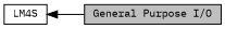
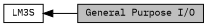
  digraph {
    rankdir=LR
    fontname="IBM Plex Mono"
    node [color=black fontname="IBM Plex Mono" fontsize=10 shape=record style=filled]
    n1 [fillcolor=grey75 fontcolor=black height=0.2 label="General Purpose I/O" width=0.4]
-   n2 [fillcolor=white height=0.2 label=LM4S width=0.4]
+   n2 [fillcolor=white height=0.2 label=LM3S width=0.4]
    n2 -> n1 [dir=back fontname="IBM Plex Mono" fontsize=10 labelfontname=Helvetica labelfontsize=10 shape=plaintext style=solid]
  }
